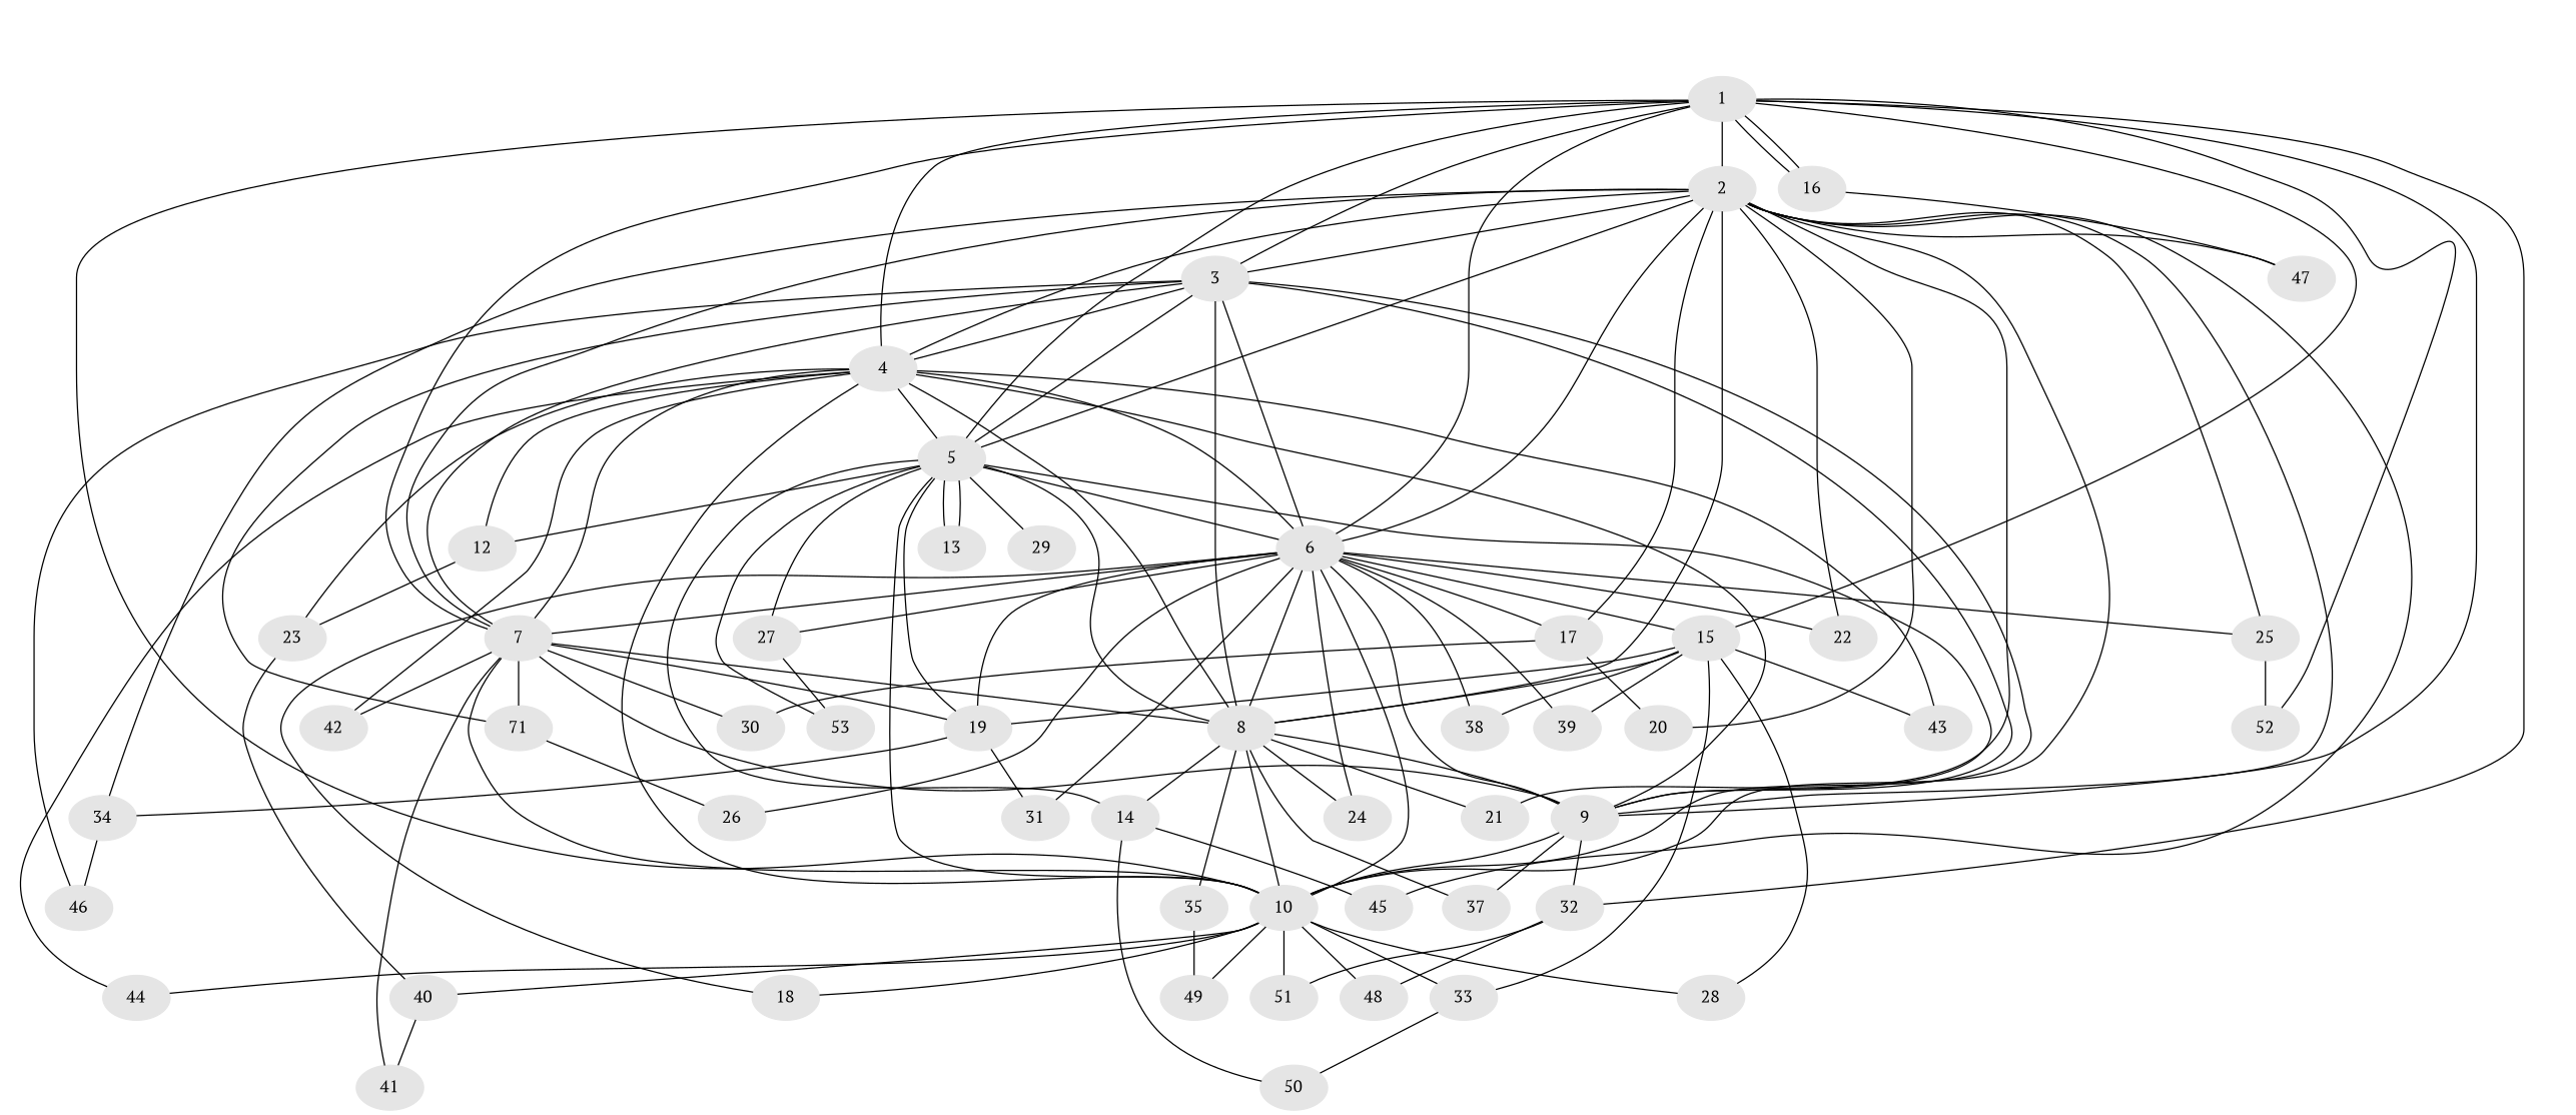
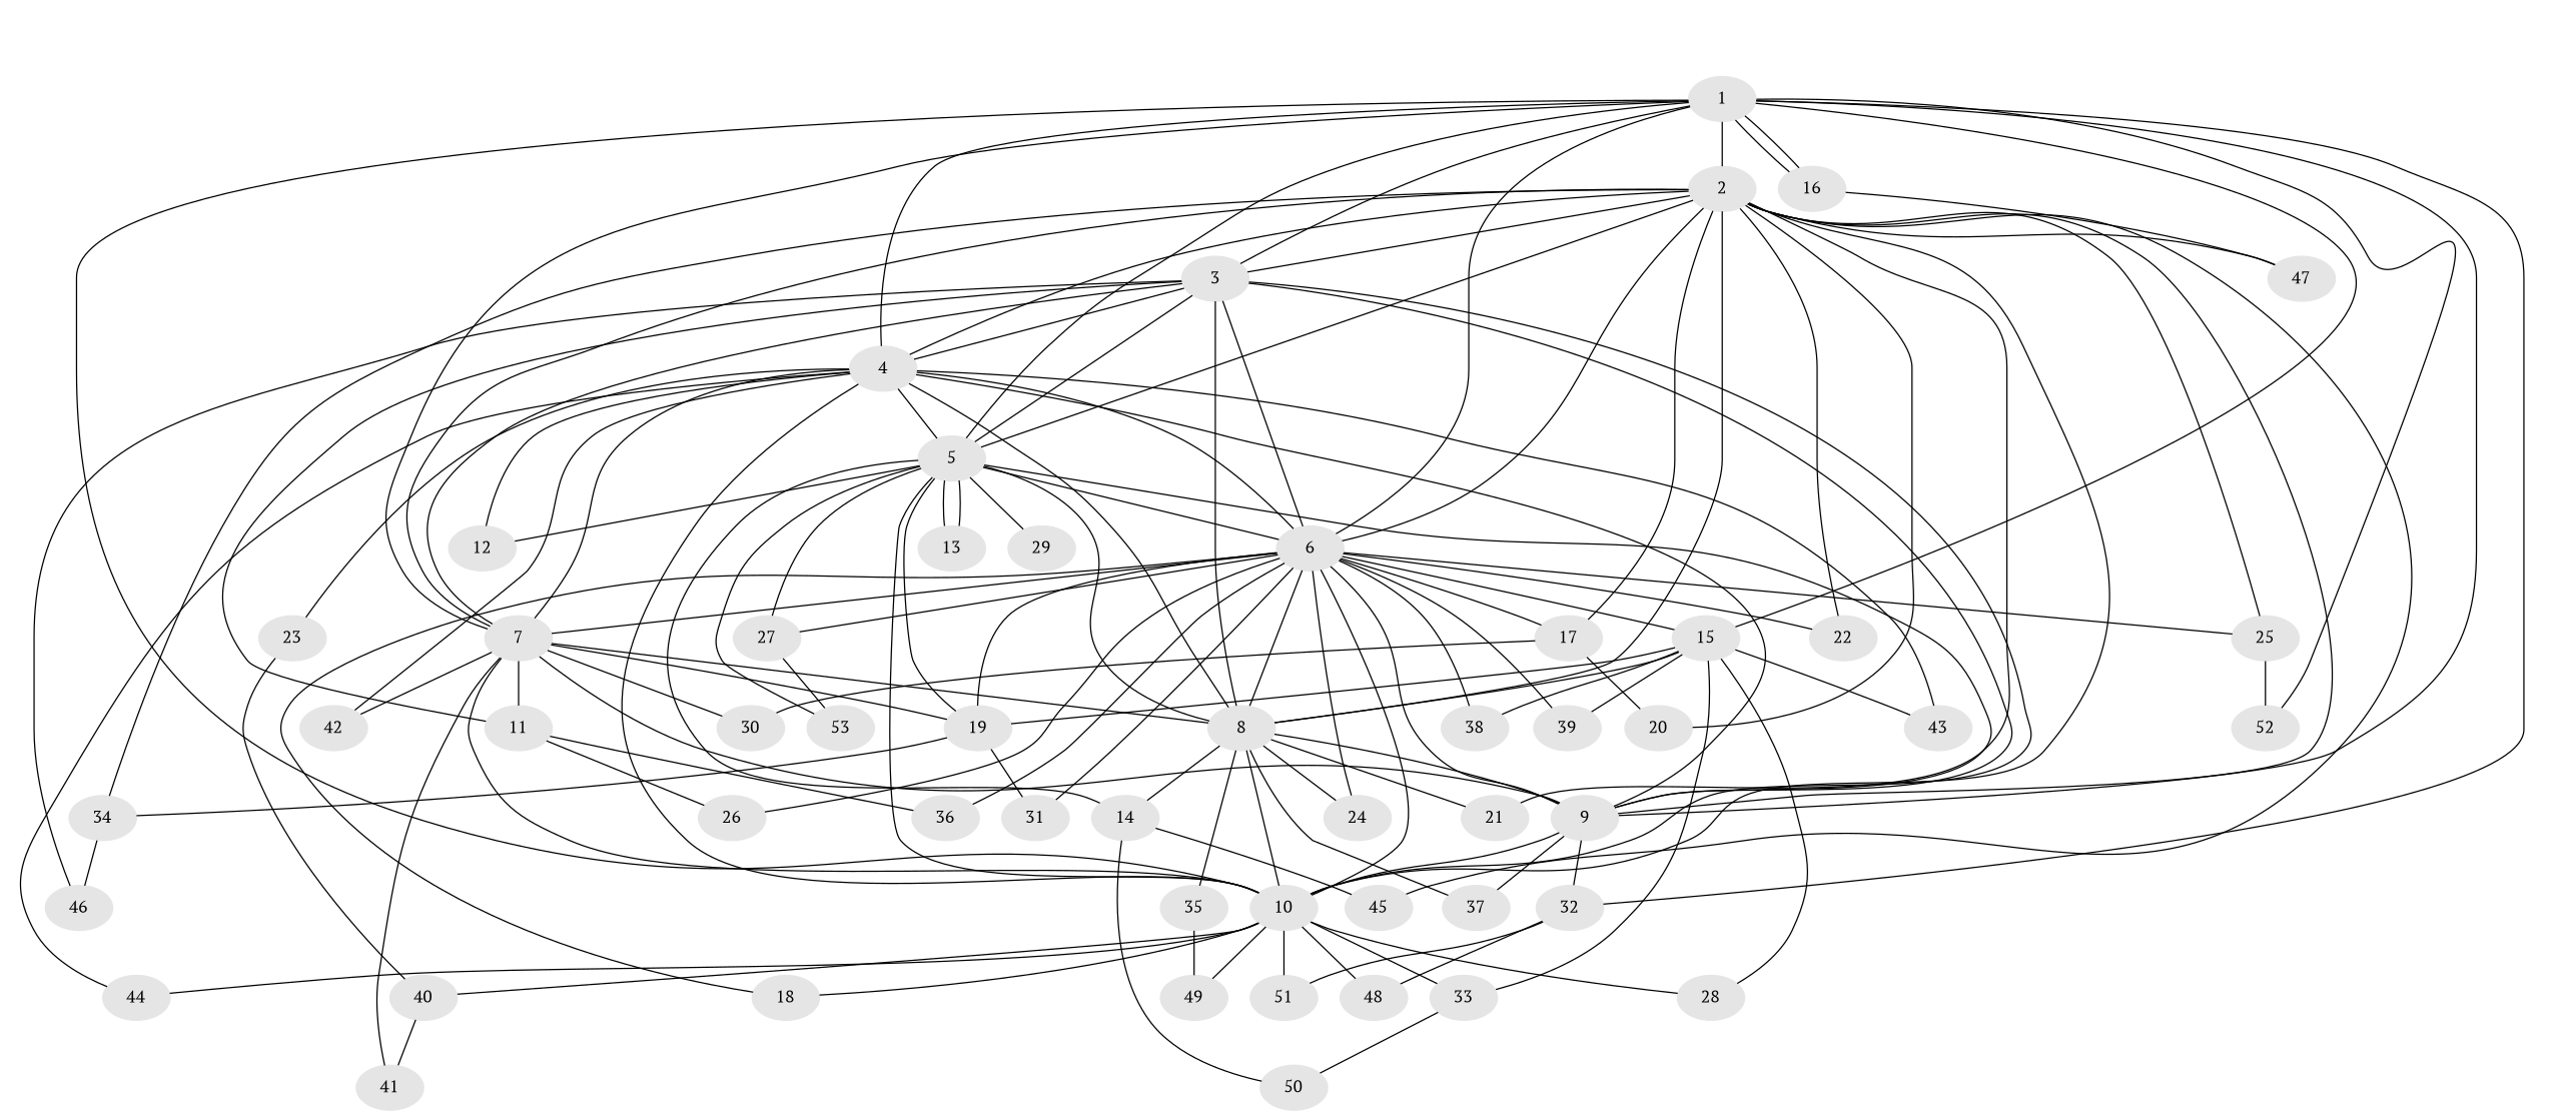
  graph {
    fontname="PT Serif"
    node [color=gray90 fontname="PT Serif" style=filled]
    edge [fontname="PT Serif"]
    1
    2
    3
    4
    5
    6
    7
    9
    10
    15
    16
    32
    52
    8
    17
    20
    21
    22
    25
    34
    45
    47
-   11 [label=71]
+   11
    46
    12
    23
    42
    43
    44
    13
    14
    27
    29
    53
    19
    18
    24
    26
    31
+   36
    38
    39
    30
    41
    35
    37
    28
    33
    40
    48
    49
    51
    50
    1 -- 2
    1 -- 3
    1 -- 4
    1 -- 5
    1 -- 6
    1 -- 7
    1 -- 9
    1 -- 10
    1 -- 15
    1 -- 16
    1 -- 16
    1 -- 32
    1 -- 52
    2 -- 3
    2 -- 4
    2 -- 5
    2 -- 6
    2 -- 7
    2 -- 9
    2 -- 10
    2 -- 8
    2 -- 17
    2 -- 20
    2 -- 21
    2 -- 22
    2 -- 25
    2 -- 34
    2 -- 45
    2 -- 47
    3 -- 4
    3 -- 5
    3 -- 6
    3 -- 7
    3 -- 9
    3 -- 10
    3 -- 8
    3 -- 11
    3 -- 46
    4 -- 5
    4 -- 6
    4 -- 7
    4 -- 9
    4 -- 10
    4 -- 8
    4 -- 12
    4 -- 23
    4 -- 42
    4 -- 43
    4 -- 44
    5 -- 6
    5 -- 9
    5 -- 10
    5 -- 8
    5 -- 12
    5 -- 13
    5 -- 13
    5 -- 14
    5 -- 27
    5 -- 29
    5 -- 53
    5 -- 19
    6 -- 7
    6 -- 9
    6 -- 10
    6 -- 15
    6 -- 8
    6 -- 17
    6 -- 22
    6 -- 25
    6 -- 27
    6 -- 19
    6 -- 18
    6 -- 24
    6 -- 26
    6 -- 31
+   6 -- 36
    6 -- 38
    6 -- 39
    7 -- 9
    7 -- 10
    7 -- 8
    7 -- 11
    7 -- 42
    7 -- 19
    7 -- 30
    7 -- 41
    9 -- 10
    9 -- 32
    9 -- 37
    10 -- 44
    10 -- 18
    10 -- 28
    10 -- 33
    10 -- 40
    10 -- 48
    10 -- 49
    10 -- 51
    15 -- 8
    15 -- 43
    15 -- 19
    15 -- 38
    15 -- 39
    15 -- 28
    15 -- 33
    16 -- 47
    32 -- 48
    32 -- 51
    8 -- 9
    8 -- 10
    8 -- 21
    8 -- 14
    8 -- 24
    8 -- 35
    8 -- 37
    17 -- 20
    17 -- 30
    25 -- 52
    34 -- 46
    11 -- 26
-   12 -- 23
+   11 -- 36
    23 -- 40
    14 -- 45
    14 -- 50
    27 -- 53
    19 -- 34
    19 -- 31
    35 -- 49
    33 -- 50
    40 -- 41
  }
